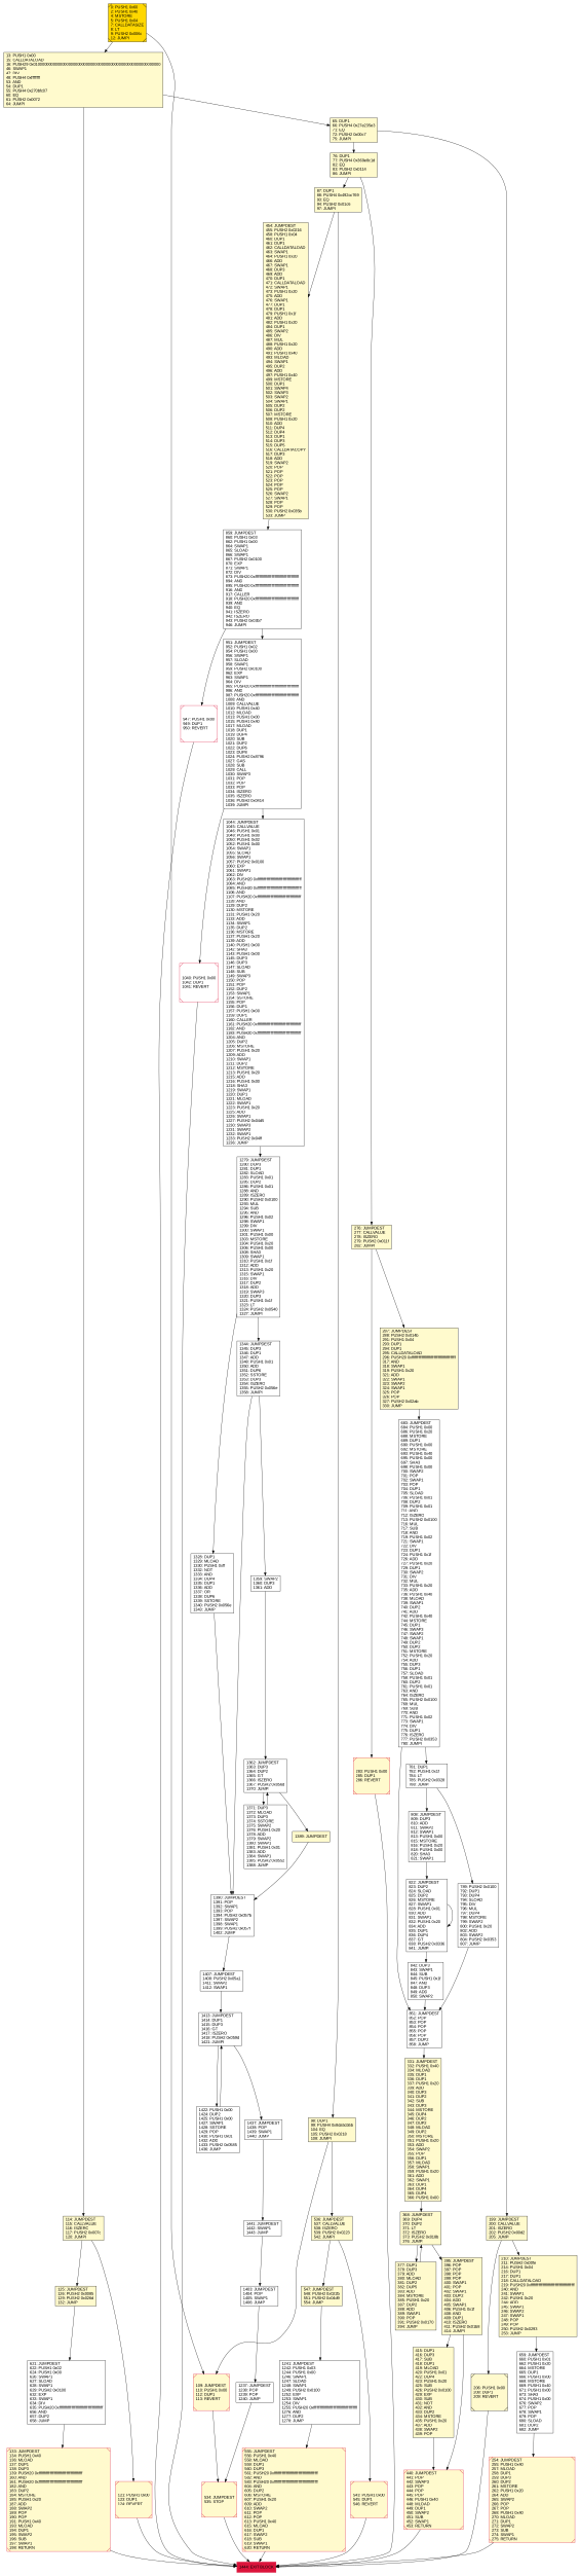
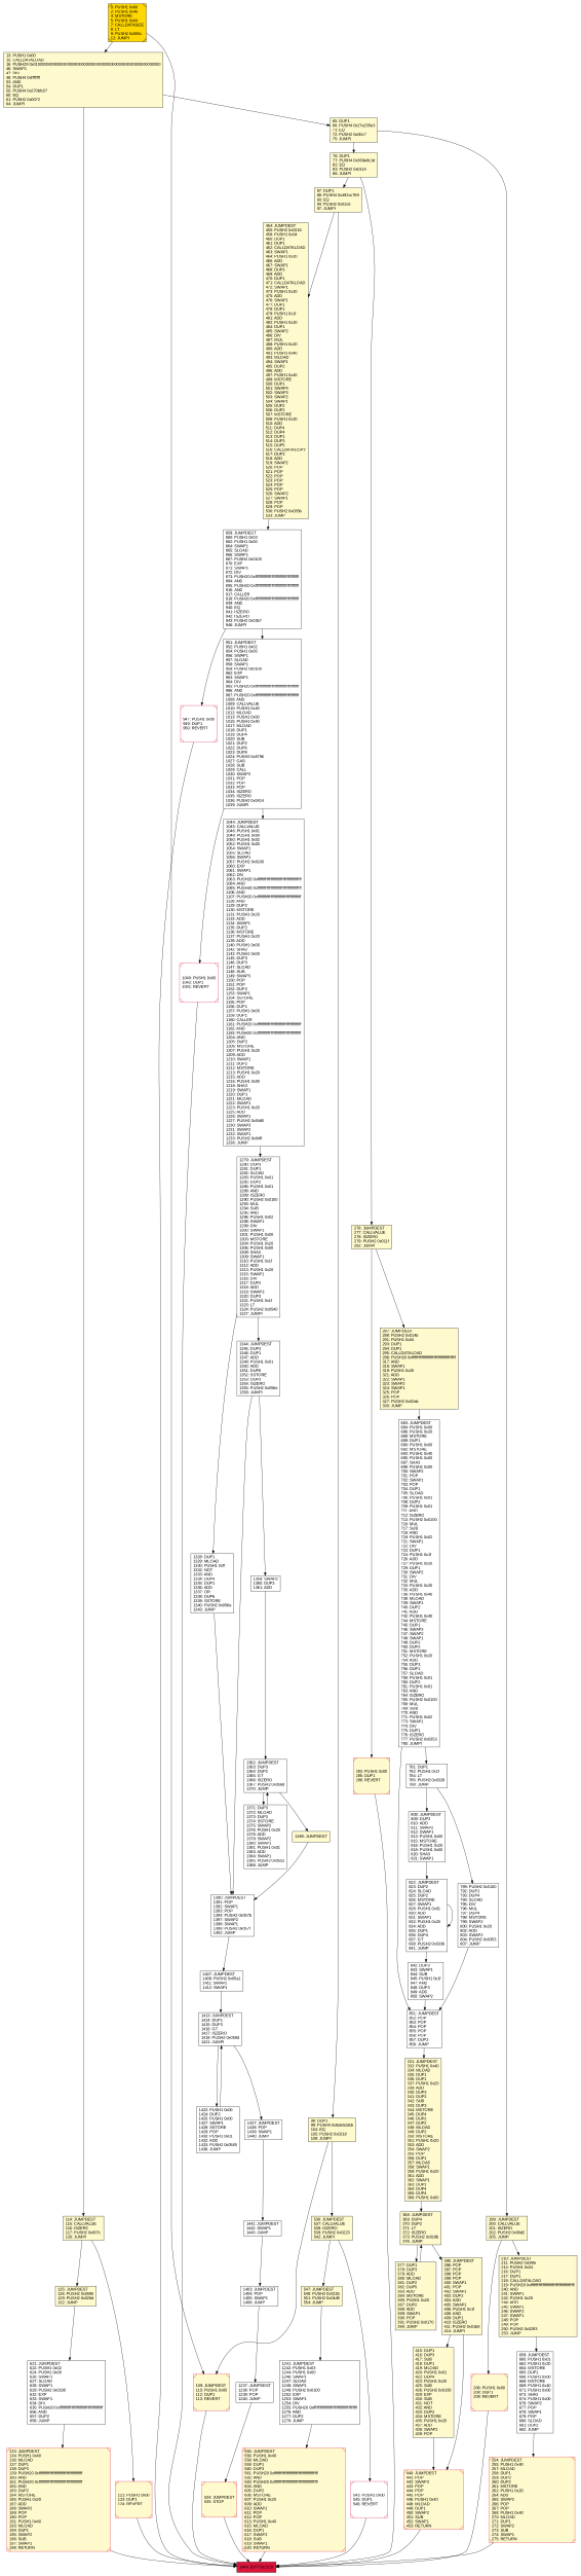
  digraph {
    rankdir=UD
    node [color=black fillcolor=lemonchiffon fontcolor=black fontname=arial shape=box style=filled]
    n1 [color=crimson label="534: JUMPDEST\l535: STOP\l" shape=Msquare]
-   n2 [color=crimson fillcolor=crimson label="1444: EXIT BLOCK\l"]
+   n2 [fillcolor=crimson label="1444: EXIT BLOCK\l"]
    n3 [fillcolor=white label="781: DUP1\l782: PUSH1 0x1f\l784: LT\l785: PUSH2 0x0328\l788: JUMPI\l"]
    n4 [fillcolor=white label="808: JUMPDEST\l809: DUP3\l810: ADD\l811: SWAP2\l812: SWAP1\l813: PUSH1 0x00\l815: MSTORE\l816: PUSH1 0x20\l818: PUSH1 0x00\l820: SHA3\l821: SWAP1\l"]
    n5 [fillcolor=white label="789: PUSH2 0x0100\l792: DUP1\l793: DUP4\l794: SLOAD\l795: DIV\l796: MUL\l797: DUP4\l798: MSTORE\l799: SWAP2\l800: PUSH1 0x20\l802: ADD\l803: SWAP2\l804: PUSH2 0x0353\l807: JUMP\l"]
    n6 [fillcolor=white label="822: JUMPDEST\l823: DUP2\l824: SLOAD\l825: DUP2\l826: MSTORE\l827: SWAP1\l828: PUSH1 0x01\l830: ADD\l831: SWAP1\l832: PUSH1 0x20\l834: ADD\l835: DUP1\l836: DUP4\l837: GT\l838: PUSH2 0x0336\l841: JUMPI\l"]
    n7 [fillcolor=white label="851: JUMPDEST\l852: POP\l853: POP\l854: POP\l855: POP\l856: POP\l857: DUP2\l858: JUMP\l"]
    n8 [color=crimson fillcolor=white label="947: PUSH1 0x00\l949: DUP1\l950: REVERT\l" shape=Msquare]
    n9 [fillcolor=white label="1344: JUMPDEST\l1345: DUP3\l1346: DUP1\l1347: ADD\l1348: PUSH1 0x01\l1350: ADD\l1351: DUP6\l1352: SSTORE\l1353: DUP3\l1354: ISZERO\l1355: PUSH2 0x056e\l1358: JUMPI\l"]
    n10 [fillcolor=white label="1390: JUMPDEST\l1391: POP\l1392: SWAP1\l1393: POP\l1394: PUSH2 0x057b\l1397: SWAP2\l1398: SWAP1\l1399: PUSH2 0x057f\l1402: JUMP\l"]
    n11 [fillcolor=white label="1359: SWAP2\l1360: DUP3\l1361: ADD\l"]
    n12 [fillcolor=white label="1407: JUMPDEST\l1408: PUSH2 0x05a1\l1411: SWAP2\l1412: SWAP1\l"]
    n13 [fillcolor=white label="1362: JUMPDEST\l1363: DUP3\l1364: DUP2\l1365: GT\l1366: ISZERO\l1367: PUSH2 0x056d\l1370: JUMPI\l"]
    n14 [label="415: DUP1\l416: DUP3\l417: SUB\l418: DUP1\l419: MLOAD\l420: PUSH1 0x01\l422: DUP4\l423: PUSH1 0x20\l425: SUB\l426: PUSH2 0x0100\l429: EXP\l430: SUB\l431: NOT\l432: AND\l433: DUP2\l434: MSTORE\l435: PUSH1 0x20\l437: ADD\l438: SWAP2\l439: POP\l"]
    n15 [color=crimson label="440: JUMPDEST\l441: POP\l442: SWAP3\l443: POP\l444: POP\l445: POP\l446: PUSH1 0x40\l448: MLOAD\l449: DUP1\l450: SWAP2\l451: SUB\l452: SWAP1\l453: RETURN\l" shape=Msquare]
    n16 [fillcolor=white label="1441: JUMPDEST\l1442: SWAP1\l1443: JUMP\l"]
    n17 [fillcolor=white label="1403: JUMPDEST\l1404: POP\l1405: SWAP1\l1406: JUMP\l"]
    n18 [fillcolor=white label="1237: JUMPDEST\l1238: POP\l1239: POP\l1240: JUMP\l"]
    n19 [fillcolor=white label="683: JUMPDEST\l684: PUSH1 0x00\l686: PUSH1 0x20\l688: MSTORE\l689: DUP1\l690: PUSH1 0x00\l692: MSTORE\l693: PUSH1 0x40\l695: PUSH1 0x00\l697: SHA3\l698: PUSH1 0x00\l700: SWAP2\l701: POP\l702: SWAP1\l703: POP\l704: DUP1\l705: SLOAD\l706: PUSH1 0x01\l708: DUP2\l709: PUSH1 0x01\l711: AND\l712: ISZERO\l713: PUSH2 0x0100\l716: MUL\l717: SUB\l718: AND\l719: PUSH1 0x02\l721: SWAP1\l722: DIV\l723: DUP1\l724: PUSH1 0x1f\l726: ADD\l727: PUSH1 0x20\l729: DUP1\l730: SWAP2\l731: DIV\l732: MUL\l733: PUSH1 0x20\l735: ADD\l736: PUSH1 0x40\l738: MLOAD\l739: SWAP1\l740: DUP2\l741: ADD\l742: PUSH1 0x40\l744: MSTORE\l745: DUP1\l746: SWAP3\l747: SWAP2\l748: SWAP1\l749: DUP2\l750: DUP2\l751: MSTORE\l752: PUSH1 0x20\l754: ADD\l755: DUP3\l756: DUP1\l757: SLOAD\l758: PUSH1 0x01\l760: DUP2\l761: PUSH1 0x01\l763: AND\l764: ISZERO\l765: PUSH2 0x0100\l768: MUL\l769: SUB\l770: AND\l771: PUSH1 0x02\l773: SWAP1\l774: DIV\l775: DUP1\l776: ISZERO\l777: PUSH2 0x0353\l780: JUMPI\l"]
    n20 [label="331: JUMPDEST\l332: PUSH1 0x40\l334: MLOAD\l335: DUP1\l336: DUP1\l337: PUSH1 0x20\l339: ADD\l340: DUP3\l341: DUP2\l342: SUB\l343: DUP3\l344: MSTORE\l345: DUP4\l346: DUP2\l347: DUP2\l348: MLOAD\l349: DUP2\l350: MSTORE\l351: PUSH1 0x20\l353: ADD\l354: SWAP2\l355: POP\l356: DUP1\l357: MLOAD\l358: SWAP1\l359: PUSH1 0x20\l361: ADD\l362: SWAP1\l363: DUP1\l364: DUP4\l365: DUP4\l366: PUSH1 0x00\l"]
    n21 [label="1389: JUMPDEST\l"]
    n22 [label="287: JUMPDEST\l288: PUSH2 0x014b\l291: PUSH1 0x04\l293: DUP1\l294: DUP1\l295: CALLDATALOAD\l296: PUSH20 0xffffffffffffffffffffffffffffffffffffffff\l317: AND\l318: SWAP1\l319: PUSH1 0x20\l321: ADD\l322: SWAP1\l323: SWAP2\l324: SWAP1\l325: POP\l326: POP\l327: PUSH2 0x02ab\l330: JUMP\l"]
    n23 [fillcolor=white label="1328: DUP1\l1329: MLOAD\l1330: PUSH1 0xff\l1332: NOT\l1333: AND\l1334: DUP4\l1335: DUP1\l1336: ADD\l1337: OR\l1338: DUP6\l1339: SSTORE\l1340: PUSH2 0x056e\l1343: JUMP\l"]
    n24 [fillcolor=white label="1279: JUMPDEST\l1280: DUP3\l1281: DUP1\l1282: SLOAD\l1283: PUSH1 0x01\l1285: DUP2\l1286: PUSH1 0x01\l1288: AND\l1289: ISZERO\l1290: PUSH2 0x0100\l1293: MUL\l1294: SUB\l1295: AND\l1296: PUSH1 0x02\l1298: SWAP1\l1299: DIV\l1300: SWAP1\l1301: PUSH1 0x00\l1303: MSTORE\l1304: PUSH1 0x20\l1306: PUSH1 0x00\l1308: SHA3\l1309: SWAP1\l1310: PUSH1 0x1f\l1312: ADD\l1313: PUSH1 0x20\l1315: SWAP1\l1316: DIV\l1317: DUP2\l1318: ADD\l1319: SWAP3\l1320: DUP3\l1321: PUSH1 0x1f\l1323: LT\l1324: PUSH2 0x0540\l1327: JUMPI\l"]
    n25 [fillcolor=gold label="0: PUSH1 0x60\l2: PUSH1 0x40\l4: MSTORE\l5: PUSH1 0x04\l7: CALLDATASIZE\l8: LT\l9: PUSH2 0x006d\l12: JUMPI\l" shape=Msquare]
    n26 [label="13: PUSH1 0x00\l15: CALLDATALOAD\l16: PUSH29 0x0100000000000000000000000000000000000000000000000000000000\l46: SWAP1\l47: DIV\l48: PUSH4 0xffffffff\l53: AND\l54: DUP1\l55: PUSH4 0x270bfc07\l60: EQ\l61: PUSH2 0x0072\l64: JUMPI\l"]
    n27 [color=crimson label="109: JUMPDEST\l110: PUSH1 0x00\l112: DUP1\l113: REVERT\l" shape=Msquare]
    n28 [label="114: JUMPDEST\l115: CALLVALUE\l116: ISZERO\l117: PUSH2 0x007d\l120: JUMPI\l"]
    n29 [label="65: DUP1\l66: PUSH4 0x27e235e3\l71: EQ\l72: PUSH2 0x00c7\l75: JUMPI\l"]
    n30 [label="377: DUP1\l378: DUP3\l379: ADD\l380: MLOAD\l381: DUP2\l382: DUP5\l383: ADD\l384: MSTORE\l385: PUSH1 0x20\l387: DUP2\l388: ADD\l389: SWAP1\l390: POP\l391: PUSH2 0x0170\l394: JUMP\l"]
    n31 [label="368: JUMPDEST\l369: DUP4\l370: DUP2\l371: LT\l372: ISZERO\l373: PUSH2 0x018b\l376: JUMPI\l"]
    n32 [label="395: JUMPDEST\l396: POP\l397: POP\l398: POP\l399: POP\l400: SWAP1\l401: POP\l402: SWAP1\l403: DUP2\l404: ADD\l405: SWAP1\l406: PUSH1 0x1f\l408: AND\l409: DUP1\l410: ISZERO\l411: PUSH2 0x01b8\l414: JUMPI\l"]
    n33 [label="87: DUP1\l88: PUSH4 0x492cc769\l93: EQ\l94: PUSH2 0x01c6\l97: JUMPI\l"]
    n34 [label="98: DUP1\l99: PUSH4 0x8da5cb5b\l104: EQ\l105: PUSH2 0x0218\l108: JUMPI\l"]
    n35 [label="454: JUMPDEST\l455: PUSH2 0x0216\l458: PUSH1 0x04\l460: DUP1\l461: DUP1\l462: CALLDATALOAD\l463: SWAP1\l464: PUSH1 0x20\l466: ADD\l467: SWAP1\l468: DUP3\l469: ADD\l470: DUP1\l471: CALLDATALOAD\l472: SWAP1\l473: PUSH1 0x20\l475: ADD\l476: SWAP1\l477: DUP1\l478: DUP1\l479: PUSH1 0x1f\l481: ADD\l482: PUSH1 0x20\l484: DUP1\l485: SWAP2\l486: DIV\l487: MUL\l488: PUSH1 0x20\l490: ADD\l491: PUSH1 0x40\l493: MLOAD\l494: SWAP1\l495: DUP2\l496: ADD\l497: PUSH1 0x40\l499: MSTORE\l500: DUP1\l501: SWAP4\l502: SWAP3\l503: SWAP2\l504: SWAP1\l505: DUP2\l506: DUP2\l507: MSTORE\l508: PUSH1 0x20\l510: ADD\l511: DUP4\l512: DUP4\l513: DUP1\l514: DUP3\l515: DUP5\l516: CALLDATACOPY\l517: DUP3\l518: ADD\l519: SWAP2\l520: POP\l521: POP\l522: POP\l523: POP\l524: POP\l525: POP\l526: SWAP2\l527: SWAP1\l528: POP\l529: POP\l530: PUSH2 0x035b\l533: JUMP\l"]
    n36 [label="536: JUMPDEST\l537: CALLVALUE\l538: ISZERO\l539: PUSH2 0x0223\l542: JUMPI\l"]
    n37 [fillcolor=white label="859: JUMPDEST\l860: PUSH1 0x03\l862: PUSH1 0x00\l864: SWAP1\l865: SLOAD\l866: SWAP1\l867: PUSH2 0x0100\l870: EXP\l871: SWAP1\l872: DIV\l873: PUSH20 0xffffffffffffffffffffffffffffffffffffffff\l894: AND\l895: PUSH20 0xffffffffffffffffffffffffffffffffffffffff\l916: AND\l917: CALLER\l918: PUSH20 0xffffffffffffffffffffffffffffffffffffffff\l939: AND\l940: EQ\l941: ISZERO\l942: ISZERO\l943: PUSH2 0x03b7\l946: JUMPI\l"]
    n38 [color=crimson fillcolor=white label="1040: PUSH1 0x00\l1042: DUP1\l1041: REVERT\l" shape=Msquare]
    n39 [fillcolor=white label="842: DUP3\l843: SWAP1\l844: SUB\l845: PUSH1 0x1f\l847: AND\l848: DUP3\l849: ADD\l850: SWAP2\l"]
    n40 [label="276: JUMPDEST\l277: CALLVALUE\l278: ISZERO\l279: PUSH2 0x011f\l282: JUMPI\l"]
    n41 [color=crimson label="283: PUSH1 0x00\l285: DUP1\l286: REVERT\l" shape=Msquare]
-   n42 [color=crimson label="543: PUSH1 0x00\l545: DUP1\l546: REVERT\l" shape=Msquare]
+   n42 [color=crimson fillcolor=white label="543: PUSH1 0x00\l545: DUP1\l546: REVERT\l" shape=Msquare]
    n43 [fillcolor=white label="621: JUMPDEST\l622: PUSH1 0x02\l624: PUSH1 0x00\l626: SWAP1\l627: SLOAD\l628: SWAP1\l629: PUSH2 0x0100\l632: EXP\l633: SWAP1\l634: DIV\l635: PUSH20 0xffffffffffffffffffffffffffffffffffffffff\l656: AND\l657: DUP2\l658: JUMP\l"]
    n44 [color=crimson label="133: JUMPDEST\l134: PUSH1 0x40\l136: MLOAD\l137: DUP1\l138: DUP3\l139: PUSH20 0xffffffffffffffffffffffffffffffffffffffff\l160: AND\l161: PUSH20 0xffffffffffffffffffffffffffffffffffffffff\l182: AND\l183: DUP2\l184: MSTORE\l185: PUSH1 0x20\l187: ADD\l188: SWAP2\l189: POP\l190: POP\l191: PUSH1 0x40\l193: MLOAD\l194: DUP1\l195: SWAP2\l196: SUB\l197: SWAP1\l198: RETURN\l" shape=Msquare]
    n45 [label="547: JUMPDEST\l548: PUSH2 0x022b\l551: PUSH2 0x04d9\l554: JUMP\l"]
    n46 [fillcolor=white label="1413: JUMPDEST\l1414: DUP1\l1415: DUP3\l1416: GT\l1417: ISZERO\l1418: PUSH2 0x059d\l1421: JUMPI\l"]
    n47 [fillcolor=white label="659: JUMPDEST\l660: PUSH1 0x01\l662: PUSH1 0x20\l664: MSTORE\l665: DUP1\l666: PUSH1 0x00\l668: MSTORE\l669: PUSH1 0x40\l671: PUSH1 0x00\l673: SHA3\l674: PUSH1 0x00\l676: SWAP2\l677: POP\l678: SWAP1\l679: POP\l680: SLOAD\l681: DUP2\l682: JUMP\l"]
    n48 [color=crimson label="254: JUMPDEST\l255: PUSH1 0x40\l257: MLOAD\l258: DUP1\l259: DUP3\l260: DUP2\l261: MSTORE\l262: PUSH1 0x20\l264: ADD\l265: SWAP2\l266: POP\l267: POP\l268: PUSH1 0x40\l270: MLOAD\l271: DUP1\l272: SWAP2\l273: SUB\l274: SWAP1\l275: RETURN\l" shape=Msquare]
    n49 [label="199: JUMPDEST\l200: CALLVALUE\l201: ISZERO\l202: PUSH2 0x00d2\l205: JUMPI\l"]
-   n50 [label="206: PUSH1 0x00\l208: DUP1\l209: REVERT\l" shape=Msquare]
+   n50 [color=crimson label="206: PUSH1 0x00\l208: DUP1\l209: REVERT\l" shape=Msquare]
    n51 [label="210: JUMPDEST\l211: PUSH2 0x00fe\l214: PUSH1 0x04\l216: DUP1\l217: DUP1\l218: CALLDATALOAD\l219: PUSH20 0xffffffffffffffffffffffffffffffffffffffff\l240: AND\l241: SWAP1\l242: PUSH1 0x20\l244: ADD\l245: SWAP1\l246: SWAP2\l247: SWAP1\l248: POP\l249: POP\l250: PUSH2 0x0293\l253: JUMP\l"]
    n52 [fillcolor=white label="1371: DUP3\l1372: MLOAD\l1373: DUP3\l1374: SSTORE\l1375: SWAP2\l1376: PUSH1 0x20\l1378: ADD\l1379: SWAP2\l1380: SWAP1\l1381: PUSH1 0x01\l1383: ADD\l1384: SWAP1\l1385: PUSH2 0x0552\l1388: JUMP\l"]
    n53 [fillcolor=white label="1437: JUMPDEST\l1438: POP\l1439: SWAP1\l1440: JUMP\l"]
    n54 [fillcolor=white label="951: JUMPDEST\l952: PUSH1 0x02\l954: PUSH1 0x00\l956: SWAP1\l957: SLOAD\l958: SWAP1\l959: PUSH2 0x0100\l962: EXP\l963: SWAP1\l964: DIV\l965: PUSH20 0xffffffffffffffffffffffffffffffffffffffff\l986: AND\l987: PUSH20 0xffffffffffffffffffffffffffffffffffffffff\l1008: AND\l1009: CALLVALUE\l1010: PUSH1 0x40\l1012: MLOAD\l1013: PUSH1 0x00\l1015: PUSH1 0x40\l1017: MLOAD\l1018: DUP1\l1019: DUP4\l1020: SUB\l1021: DUP2\l1022: DUP6\l1023: DUP8\l1024: PUSH2 0x8796\l1027: GAS\l1028: SUB\l1029: CALL\l1030: SWAP3\l1031: POP\l1032: POP\l1033: POP\l1034: ISZERO\l1035: ISZERO\l1036: PUSH2 0x0414\l1039: JUMPI\l"]
    n55 [fillcolor=white label="1044: JUMPDEST\l1045: CALLVALUE\l1046: PUSH1 0x01\l1048: PUSH1 0x00\l1050: PUSH1 0x02\l1052: PUSH1 0x00\l1054: SWAP1\l1055: SLOAD\l1056: SWAP1\l1057: PUSH2 0x0100\l1060: EXP\l1061: SWAP1\l1062: DIV\l1063: PUSH20 0xffffffffffffffffffffffffffffffffffffffff\l1084: AND\l1085: PUSH20 0xffffffffffffffffffffffffffffffffffffffff\l1106: AND\l1107: PUSH20 0xffffffffffffffffffffffffffffffffffffffff\l1128: AND\l1129: DUP2\l1130: MSTORE\l1131: PUSH1 0x20\l1133: ADD\l1134: SWAP1\l1135: DUP2\l1136: MSTORE\l1137: PUSH1 0x20\l1139: ADD\l1140: PUSH1 0x00\l1142: SHA3\l1143: PUSH1 0x00\l1145: DUP3\l1146: DUP3\l1147: SLOAD\l1148: SUB\l1149: SWAP3\l1150: POP\l1151: POP\l1152: DUP2\l1153: SWAP1\l1154: SSTORE\l1155: POP\l1156: DUP1\l1157: PUSH1 0x00\l1159: DUP1\l1160: CALLER\l1161: PUSH20 0xffffffffffffffffffffffffffffffffffffffff\l1182: AND\l1183: PUSH20 0xffffffffffffffffffffffffffffffffffffffff\l1204: AND\l1205: DUP2\l1206: MSTORE\l1207: PUSH1 0x20\l1209: ADD\l1210: SWAP1\l1211: DUP2\l1212: MSTORE\l1213: PUSH1 0x20\l1215: ADD\l1216: PUSH1 0x00\l1218: SHA3\l1219: SWAP1\l1220: DUP1\l1221: MLOAD\l1222: SWAP1\l1223: PUSH1 0x20\l1225: ADD\l1226: SWAP1\l1227: PUSH2 0x04d5\l1230: SWAP3\l1231: SWAP2\l1232: SWAP1\l1233: PUSH2 0x04ff\l1236: JUMP\l"]
    n56 [color=crimson label="121: PUSH1 0x00\l123: DUP1\l124: REVERT\l" shape=Msquare]
    n57 [label="125: JUMPDEST\l126: PUSH2 0x0085\l129: PUSH2 0x026d\l132: JUMP\l"]
    n58 [fillcolor=white label="1422: PUSH1 0x00\l1424: DUP2\l1425: PUSH1 0x00\l1427: SWAP1\l1428: SSTORE\l1429: POP\l1430: PUSH1 0x01\l1432: ADD\l1433: PUSH2 0x0585\l1436: JUMP\l"]
    n59 [fillcolor=white label="1241: JUMPDEST\l1242: PUSH1 0x03\l1244: PUSH1 0x00\l1246: SWAP1\l1247: SLOAD\l1248: SWAP1\l1249: PUSH2 0x0100\l1252: EXP\l1253: SWAP1\l1254: DIV\l1255: PUSH20 0xffffffffffffffffffffffffffffffffffffffff\l1276: AND\l1277: DUP2\l1278: JUMP\l"]
    n60 [color=crimson label="555: JUMPDEST\l556: PUSH1 0x40\l558: MLOAD\l559: DUP1\l560: DUP3\l561: PUSH20 0xffffffffffffffffffffffffffffffffffffffff\l582: AND\l583: PUSH20 0xffffffffffffffffffffffffffffffffffffffff\l604: AND\l605: DUP2\l606: MSTORE\l607: PUSH1 0x20\l609: ADD\l610: SWAP2\l611: POP\l612: POP\l613: PUSH1 0x40\l615: MLOAD\l616: DUP1\l617: SWAP2\l618: SUB\l619: SWAP1\l620: RETURN\l" shape=Msquare]
    n61 [label="76: DUP1\l77: PUSH4 0x369e8c1d\l82: EQ\l83: PUSH2 0x0114\l86: JUMPI\l"]
    n1 -> n2
    n3 -> n4
    n3 -> n5
    n4 -> n6
    n5 -> n7
    n6 -> n6
    n6 -> n39
    n7 -> n20
    n8 -> n2
    n9 -> n10
    n9 -> n11
    n10 -> n12
    n11 -> n13
    n12 -> n46
    n13 -> n21
    n13 -> n52
    n14 -> n15
    n15 -> n2
    n16 -> n17
    n17 -> n18
    n18 -> n1
    n19 -> n3
    n19 -> n7
    n20 -> n31
    n21 -> n10
    n22 -> n19
    n23 -> n10
    n24 -> n9
    n24 -> n23
    n25 -> n26
    n25 -> n27
    n26 -> n28
    n26 -> n29
-   n27 -> n1
+   n27 -> n2
    n28 -> n56
    n28 -> n57
    n29 -> n49
    n29 -> n61
    n30 -> n31
    n31 -> n30
    n31 -> n32
    n32 -> n14
    n32 -> n15
    n33 -> n34
    n33 -> n35
    n34 -> n27
    n34 -> n36
    n35 -> n37
    n36 -> n42
    n36 -> n45
    n37 -> n8
    n37 -> n54
    n38 -> n2
    n39 -> n7
    n40 -> n22
    n40 -> n41
    n41 -> n2
    n42 -> n2
    n43 -> n44
    n44 -> n2
    n45 -> n59
    n46 -> n53
    n46 -> n58
    n47 -> n48
    n48 -> n2
    n49 -> n50
    n49 -> n51
    n50 -> n2
    n51 -> n47
    n52 -> n13
    n53 -> n16
    n54 -> n38
    n54 -> n55
    n55 -> n24
    n56 -> n2
    n57 -> n43
    n58 -> n46
    n59 -> n60
    n60 -> n2
    n61 -> n33
    n61 -> n40
  }
